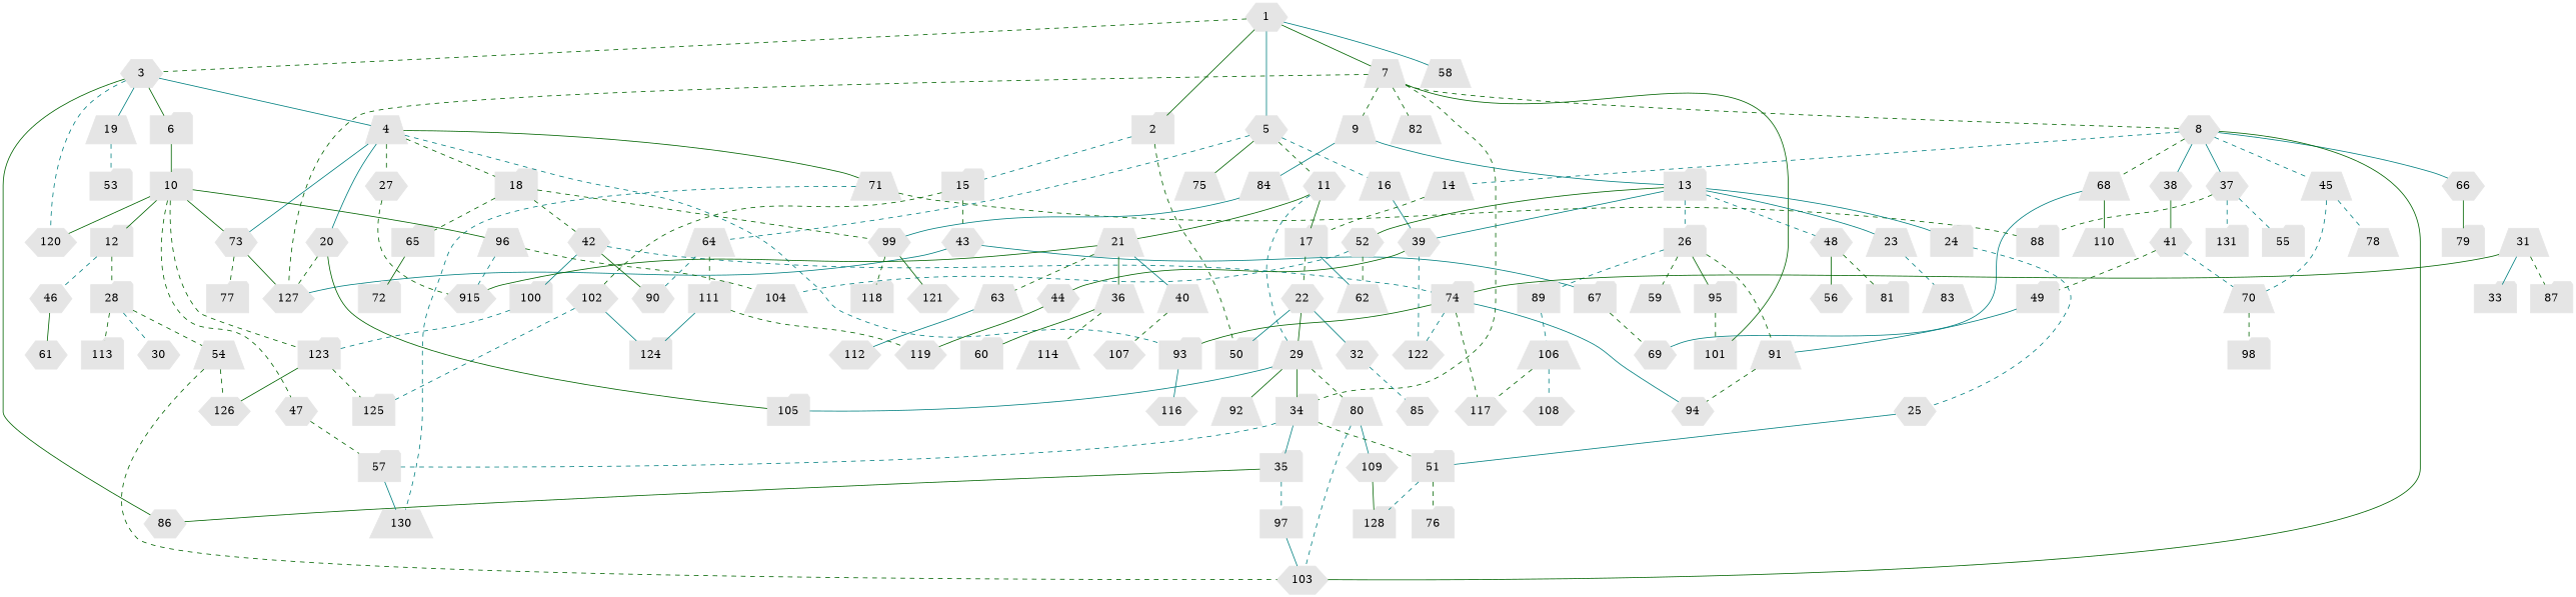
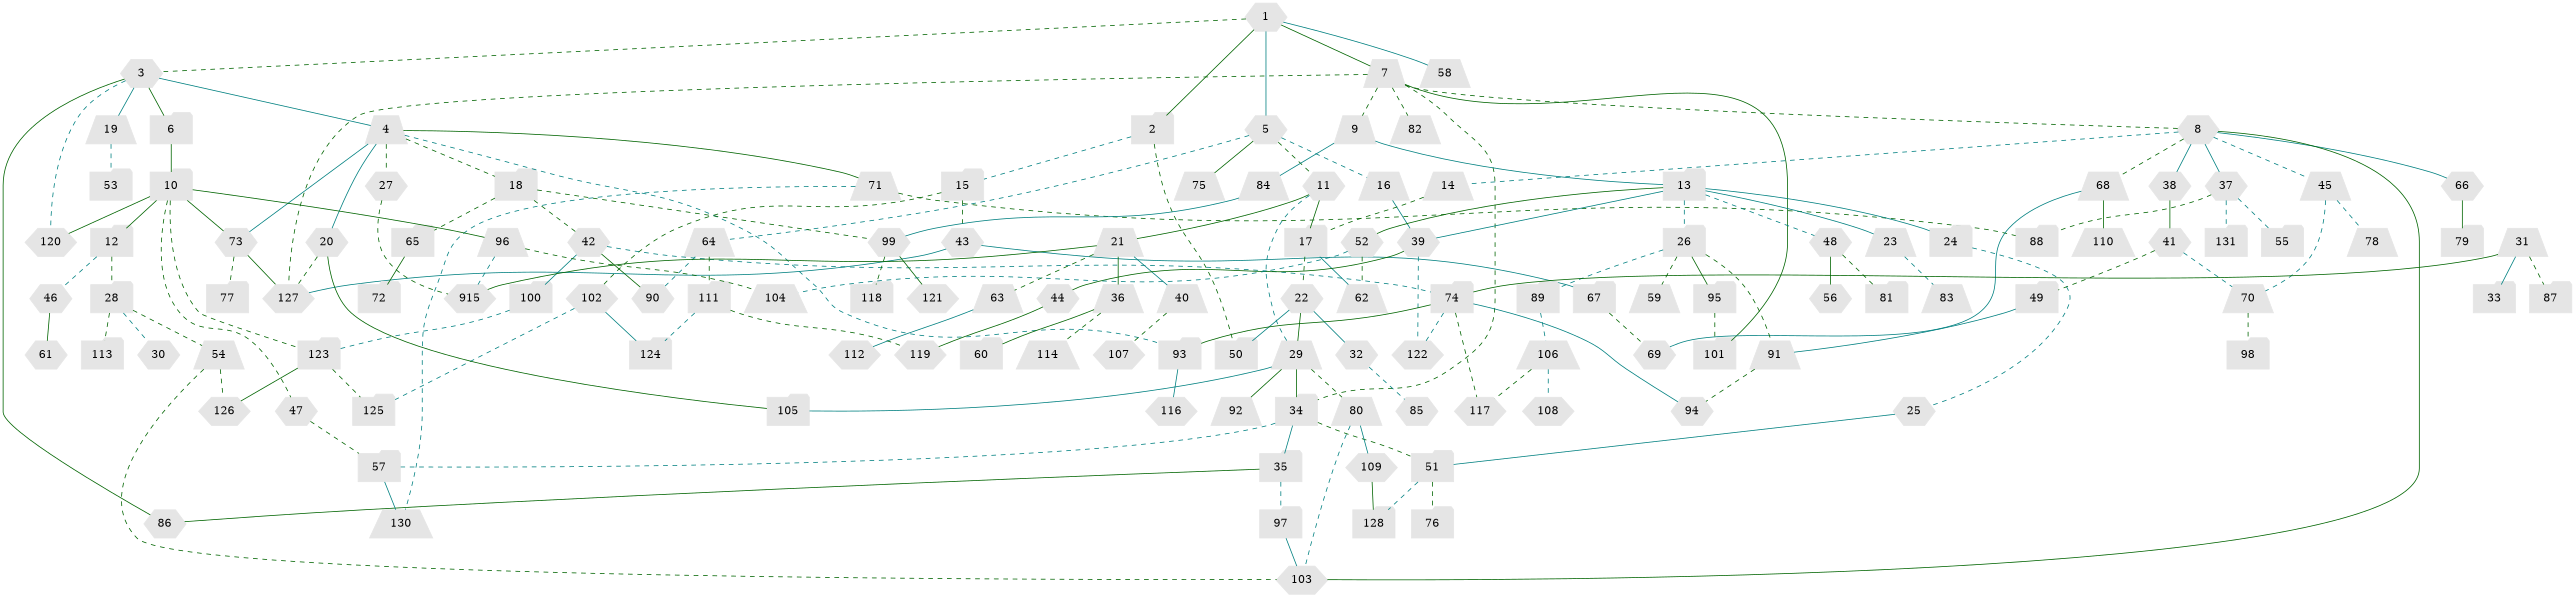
  graph {
    node [color=gray90 shape=hexagon style=filled]
    edge [color=darkgreen style=dashed]
    1
    2 [shape=folder]
    3
    5
    7 [shape=trapezium]
    58 [shape=trapezium]
    15 [shape=folder]
    50 [shape=folder]
    4 [shape=trapezium]
    6 [shape=folder]
    19 [shape=trapezium]
    86
    120
    11
    16 [shape=trapezium]
    64 [shape=trapezium]
    75 [shape=trapezium]
    8
    9 [shape=trapezium]
    34 [shape=folder]
    82 [shape=trapezium]
    101 [shape=folder]
    127
    43
    102
    18 [shape=folder]
    20
    27
    71 [shape=trapezium]
    73
    93 [shape=folder]
    10 [shape=folder]
    53 [shape=folder]
    42
    65 [shape=folder]
    99
    105 [shape=folder]
    n38 [label=915]
    88 [shape=folder]
    130 [shape=trapezium]
    77 [shape=folder]
    116
    17 [shape=folder]
    21 [shape=trapezium]
    29 [shape=trapezium]
    39
    90
    111 [shape=folder]
    12 [shape=folder]
    47
    96 [shape=trapezium]
    123 [shape=folder]
    14 [shape=trapezium]
    37
    38
    45 [shape=trapezium]
    66
    68 [shape=trapezium]
    103
    13 [shape=folder]
    84 [shape=trapezium]
    51 [shape=folder]
    35 [shape=folder]
    57 [shape=folder]
    55 [shape=folder]
    131 [shape=folder]
    41
    70 [shape=trapezium]
    78 [shape=trapezium]
    79 [shape=folder]
    69
    110 [shape=trapezium]
    23 [shape=trapezium]
    24 [shape=folder]
    26 [shape=folder]
    48
    52
    28 [shape=folder]
    46
    104 [shape=trapezium]
    126
    125 [shape=folder]
    22
    62 [shape=trapezium]
    36 [shape=trapezium]
    40 [shape=trapezium]
    63 [shape=trapezium]
    80 [shape=trapezium]
    92 [shape=trapezium]
    30
    54 [shape=trapezium]
    113 [shape=folder]
    61
    83 [shape=trapezium]
    25
    59 [shape=trapezium]
    89 [shape=folder]
    91 [shape=trapezium]
    95 [shape=folder]
    44
    122
    56
    81 [shape=folder]
    67 [shape=folder]
    124 [shape=folder]
    32
    74 [shape=folder]
    100 [shape=folder]
    72 [shape=folder]
    118 [shape=folder]
    121
    31 [shape=trapezium]
    33 [shape=folder]
    87 [shape=folder]
    60 [shape=folder]
    114 [shape=trapezium]
    107
    112
    85
    76 [shape=folder]
    128 [shape=folder]
    106 [shape=trapezium]
    94
    109
    117
    97 [shape=folder]
    49 [shape=folder]
    119
    98 [shape=folder]
    108
    1 -- 2 [style=solid]
    1 -- 3
    1 -- 5 [color=teal style=solid]
    1 -- 7 [style=solid]
    1 -- 58 [color=teal style=solid]
    2 -- 15 [color=teal]
    2 -- 50
    3 -- 4 [color=teal style=solid]
    3 -- 6 [style=solid]
    3 -- 19 [color=teal style=solid]
    3 -- 86 [style=solid]
    3 -- 120 [color=teal]
    5 -- 11
    5 -- 16 [color=teal]
    5 -- 64 [color=teal]
    5 -- 75 [style=solid]
    7 -- 8
    7 -- 9
    7 -- 34
    7 -- 82
    7 -- 101 [style=solid]
    7 -- 127
    15 -- 43
    15 -- 102
    4 -- 18
    4 -- 20 [color=teal style=solid]
    4 -- 27
    4 -- 71 [style=solid]
    4 -- 73 [color=teal style=solid]
    4 -- 93 [color=teal]
    6 -- 10 [style=solid]
    19 -- 53 [color=teal]
    11 -- 17 [style=solid]
    11 -- 21 [style=solid]
    11 -- 29 [color=teal]
    16 -- 39 [color=teal style=solid]
    64 -- 90 [color=teal]
    64 -- 111
    8 -- 14 [color=teal]
    8 -- 37 [color=teal style=solid]
    8 -- 38 [color=teal style=solid]
    8 -- 45 [color=teal]
    8 -- 66 [color=teal style=solid]
    8 -- 68
    8 -- 103 [style=solid]
    9 -- 13 [color=teal style=solid]
    9 -- 84 [color=teal style=solid]
    34 -- 51
    34 -- 35 [color=teal style=solid]
    34 -- 57 [color=teal]
    43 -- 127 [color=teal style=solid]
    43 -- 67 [color=teal style=solid]
    102 -- 125 [color=teal]
    102 -- 124 [color=teal style=solid]
    18 -- 42
    18 -- 65
    18 -- 99
    20 -- 127
    20 -- 105 [style=solid]
    27 -- n38
    71 -- 88
    71 -- 130 [color=teal]
    73 -- 127 [style=solid]
    73 -- 77
    93 -- 116 [color=teal style=solid]
    10 -- 120 [style=solid]
    10 -- 73 [style=solid]
    10 -- 12 [style=solid]
    10 -- 47
    10 -- 96 [style=solid]
    10 -- 123
    42 -- 90 [style=solid]
    42 -- 74 [color=teal]
    42 -- 100 [color=teal style=solid]
    65 -- 72 [style=solid]
    99 -- 118
    99 -- 121 [style=solid]
    17 -- 22
    17 -- 62 [color=teal style=solid]
    21 -- n38 [style=solid]
    21 -- 36 [style=solid]
    21 -- 40 [color=teal style=solid]
    21 -- 63
    29 -- 34 [style=solid]
    29 -- 105 [color=teal style=solid]
    29 -- 80
    29 -- 92 [style=solid]
    39 -- 44 [style=solid]
    39 -- 122 [color=teal]
-   111 -- 124 [color=teal style=solid]
+   111 -- 124 [color=teal]
    111 -- 119
    12 -- 28
    12 -- 46 [color=teal]
    47 -- 57
    96 -- n38 [color=teal]
    96 -- 104
    123 -- 126 [style=solid]
    123 -- 125
    14 -- 17
    37 -- 88
    37 -- 55 [color=teal]
    37 -- 131 [color=teal]
    38 -- 41 [style=solid]
    45 -- 70 [color=teal]
    45 -- 78 [color=teal]
    66 -- 79 [style=solid]
    68 -- 69 [color=teal style=solid]
    68 -- 110 [style=solid]
    13 -- 39 [color=teal style=solid]
    13 -- 23 [color=teal style=solid]
    13 -- 24 [color=teal style=solid]
    13 -- 26 [color=teal]
    13 -- 48 [color=teal]
    13 -- 52 [style=solid]
    84 -- 99 [color=teal style=solid]
    51 -- 76
    51 -- 128 [color=teal]
    35 -- 86 [style=solid]
    35 -- 97 [color=teal]
    57 -- 130 [color=teal style=solid]
    41 -- 70 [color=teal]
    41 -- 49
    70 -- 98
    23 -- 83 [color=teal]
    24 -- 25 [color=teal]
    26 -- 59
    26 -- 89 [color=teal]
    26 -- 91
    26 -- 95 [style=solid]
    48 -- 56 [style=solid]
    48 -- 81
    52 -- 104 [color=teal]
    52 -- 62
    28 -- 30 [color=teal]
    28 -- 54
    28 -- 113
    46 -- 61 [style=solid]
    22 -- 50 [color=teal style=solid]
    22 -- 29 [style=solid]
    22 -- 32 [color=teal style=solid]
    36 -- 60 [style=solid]
    36 -- 114
    40 -- 107
    63 -- 112 [color=teal style=solid]
    80 -- 103 [color=teal]
    80 -- 109 [color=teal style=solid]
    54 -- 103
    54 -- 126
    25 -- 51 [color=teal style=solid]
    89 -- 106 [color=teal]
    91 -- 94
    95 -- 101
    44 -- 119 [style=solid]
    67 -- 69
    32 -- 85 [color=teal]
    74 -- 93 [style=solid]
    74 -- 122 [color=teal]
    74 -- 94 [color=teal style=solid]
    74 -- 117
    100 -- 123 [color=teal]
    31 -- 74 [style=solid]
    31 -- 33 [color=teal style=solid]
    31 -- 87
    106 -- 117
    106 -- 108 [color=teal]
    109 -- 128 [style=solid]
    97 -- 103 [color=teal style=solid]
    49 -- 91 [color=teal style=solid]
  }
